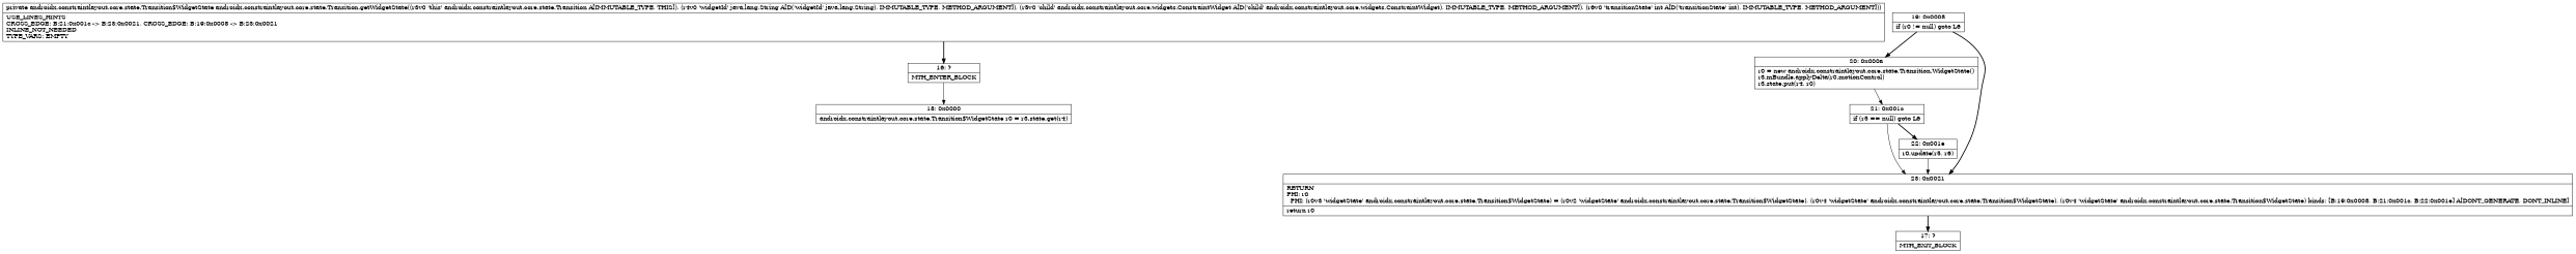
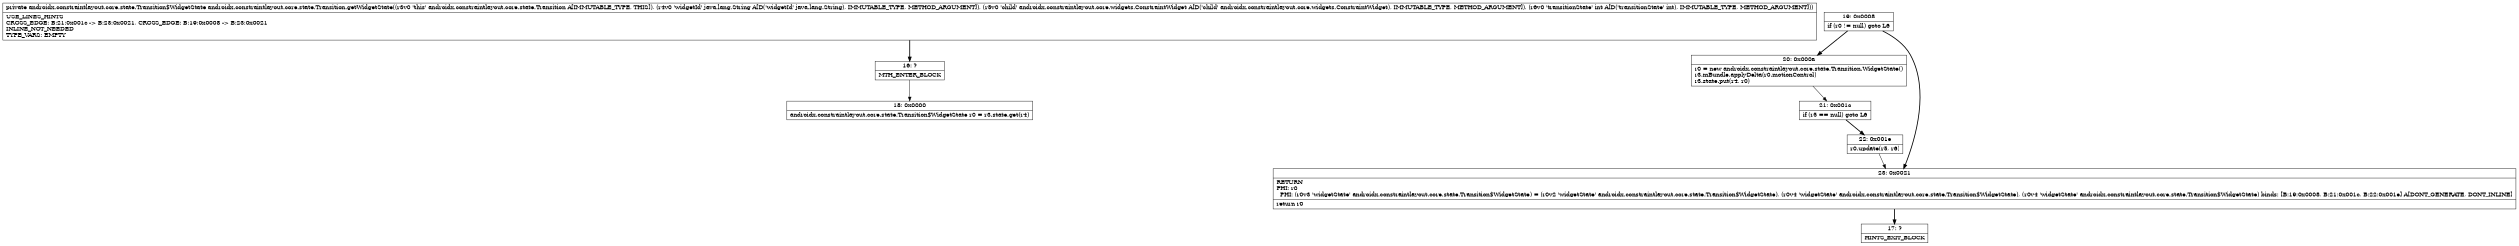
  digraph {
    node [shape=record]
    edge [style=bold]
    n1 [label="{16\:\ ?|MTH_ENTER_BLOCK\l}"]
    n2 [label="{18\:\ 0x0000|androidx.constraintlayout.core.state.Transition$WidgetState r0 = r3.state.get(r4)\l}"]
    n3 [label="{19\:\ 0x0008|if (r0 != null) goto L6\l}"]
    n4 [label="{20\:\ 0x000a|r0 = new androidx.constraintlayout.core.state.Transition.WidgetState()\lr3.mBundle.applyDelta(r0.motionControl)\lr3.state.put(r4, r0)\l}"]
    n5 [label="{23\:\ 0x0021|RETURN\lPHI: r0 \l  PHI: (r0v3 'widgetState' androidx.constraintlayout.core.state.Transition$WidgetState) = (r0v2 'widgetState' androidx.constraintlayout.core.state.Transition$WidgetState), (r0v4 'widgetState' androidx.constraintlayout.core.state.Transition$WidgetState), (r0v4 'widgetState' androidx.constraintlayout.core.state.Transition$WidgetState) binds: [B:19:0x0008, B:21:0x001c, B:22:0x001e] A[DONT_GENERATE, DONT_INLINE]\l|return r0\l}"]
    n6 [label="{21\:\ 0x001c|if (r5 == null) goto L6\l}"]
-   n7 [label="{17\:\ ?|MTH_EXIT_BLOCK\l}"]
+   n7 [label="{17\:\ ?|HINTS_EXIT_BLOCK\l}"]
    n8 [label="{22\:\ 0x001e|r0.update(r5, r6)\l}"]
    n9 [label="{private androidx.constraintlayout.core.state.Transition$WidgetState androidx.constraintlayout.core.state.Transition.getWidgetState((r3v0 'this' androidx.constraintlayout.core.state.Transition A[IMMUTABLE_TYPE, THIS]), (r4v0 'widgetId' java.lang.String A[D('widgetId' java.lang.String), IMMUTABLE_TYPE, METHOD_ARGUMENT]), (r5v0 'child' androidx.constraintlayout.core.widgets.ConstraintWidget A[D('child' androidx.constraintlayout.core.widgets.ConstraintWidget), IMMUTABLE_TYPE, METHOD_ARGUMENT]), (r6v0 'transitionState' int A[D('transitionState' int), IMMUTABLE_TYPE, METHOD_ARGUMENT]))  | USE_LINES_HINTS\lCROSS_EDGE: B:21:0x001c \-\> B:23:0x0021, CROSS_EDGE: B:19:0x0008 \-\> B:23:0x0021\lINLINE_NOT_NEEDED\lTYPE_VARS: EMPTY\l}"]
    n1 -> n2 [style=solid]
    n3 -> n4
    n3 -> n5
    n4 -> n6 [style=solid]
    n5 -> n7
-   n6 -> n5 [style=solid]
    n6 -> n8
    n8 -> n5 [style=solid]
    n9 -> n1
  }
